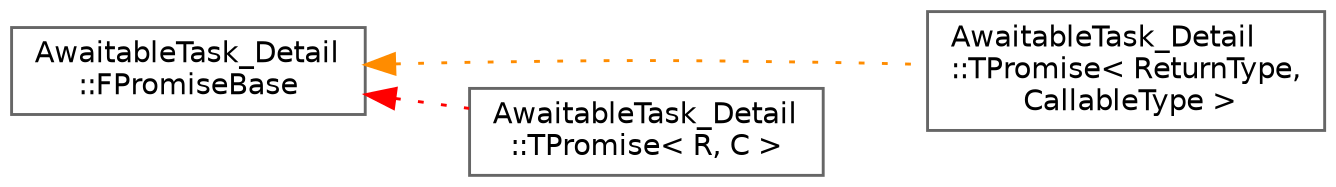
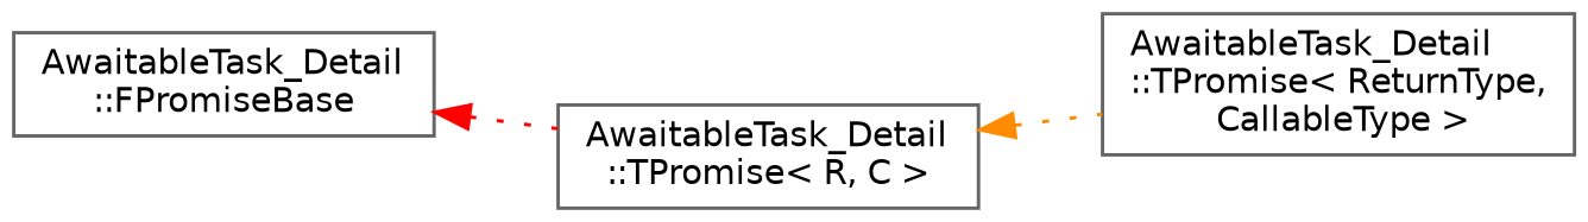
  digraph {
    rankdir=LR
    node [color=grey40 fillcolor=white fontname=Helvetica fontsize=10 shape=box style=filled]
    edge [dir=back fontname=Helvetica fontsize=10 labelfontname=Helvetica labelfontsize=10 style=dotted]
    n1 [height=0.2 label="AwaitableTask_Detail\l::FPromiseBase" width=0.4]
    n2 [height=0.2 label="AwaitableTask_Detail\l::TPromise\< ReturnType,\l CallableType \>" width=0.4]
    n3 [height=0.2 label="AwaitableTask_Detail\l::TPromise\< R, C \>" width=0.4]
-   n1 -> n2 [color=darkorange]
+   n3 -> n2 [color=darkorange]
    n1 -> n3 [color=red]
  }
